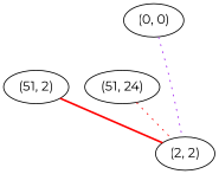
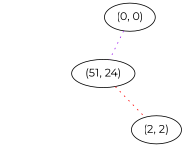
  graph {
    fontname=Montserrat
    node [fontname=Montserrat]
    edge [color=red fontname=Montserrat style=dotted weight=1]
    "(51, 24)"
    "(2, 2)"
-   "(51, 2)"
    "(0, 0)"
    "(51, 24)" -- "(2, 2)"
-   "(51, 2)" -- "(2, 2)" [style=bold]
-   "(0, 0)" -- "(2, 2)" [color=purple weight=4]
+   "(0, 0)" -- "(51, 24)" [color=purple weight=4]
  }
